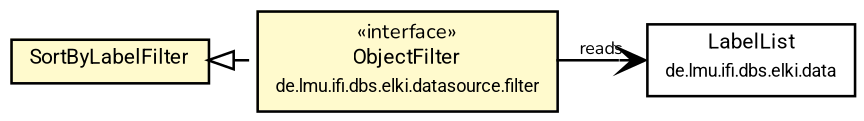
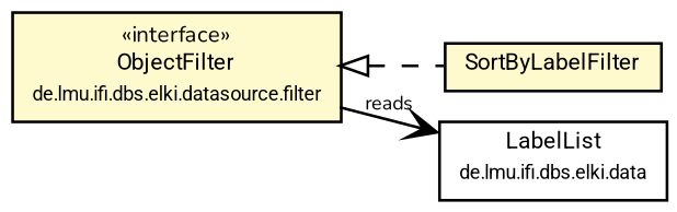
  digraph {
    fontname=Nunito
    nodesep=0.15
    rankdir=LR
    ranksep=0.25
    node [fontcolor=black fontname=Nunito fontsize=8 margin=0 shape=plaintext]
    edge [color=black fontname=Nunito fontsize=7 labelfontname=Roboto labelfontsize=7]
    n1 [height=0 label=<<table title="de.lmu.ifi.dbs.elki.datasource.filter.ObjectFilter" border="0" cellborder="1" cellspacing="0" cellpadding="2" bgcolor="LemonChiffon" href="../ObjectFilter.html" target="_parent"> 		<tr><td><table border="0" cellspacing="0" cellpadding="1"> 		<tr><td align="center" balign="center"> &#171;interface&#187; </td></tr> 		<tr><td align="center" balign="center"> <font face="Roboto">ObjectFilter</font> </td></tr> 		<tr><td align="center" balign="center"> <font face="Roboto" point-size="7.0">de.lmu.ifi.dbs.elki.datasource.filter</font> </td></tr> 		</table></td></tr> 		</table>> width=0]
    n2 [height=0 label=<<table title="de.lmu.ifi.dbs.elki.datasource.filter.selection.SortByLabelFilter" border="0" cellborder="1" cellspacing="0" cellpadding="2" bgcolor="lemonChiffon" href="SortByLabelFilter.html" target="_parent"> 		<tr><td><table border="0" cellspacing="0" cellpadding="1"> 		<tr><td align="center" balign="center"> <font face="Roboto">SortByLabelFilter</font> </td></tr> 		</table></td></tr> 		</table>> width=0]
    n3 [height=0 label=<<table title="de.lmu.ifi.dbs.elki.data.LabelList" border="0" cellborder="1" cellspacing="0" cellpadding="2" href="../../../data/LabelList.html" target="_parent"> 		<tr><td><table border="0" cellspacing="0" cellpadding="1"> 		<tr><td align="center" balign="center"> <font face="Roboto">LabelList</font> </td></tr> 		<tr><td align="center" balign="center"> <font face="Roboto" point-size="7.0">de.lmu.ifi.dbs.elki.data</font> </td></tr> 		</table></td></tr> 		</table>> width=0]
-   n2 -> n1 [arrowtail=empty dir=back style=dashed weight=9]
+   n1 -> n2 [arrowtail=empty dir=back style=dashed weight=9]
    n1 -> n3 [arrowhead=vee label=reads weight=1]
  }
